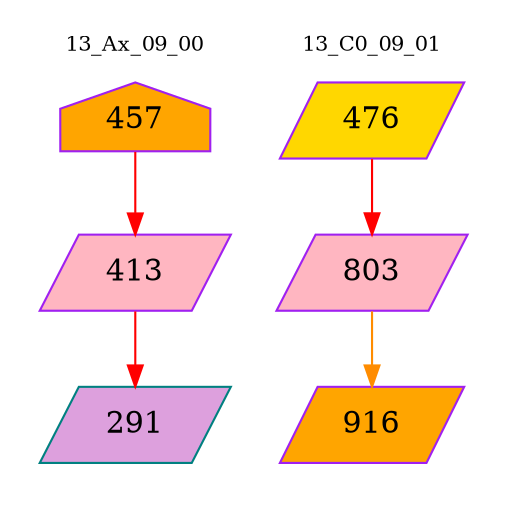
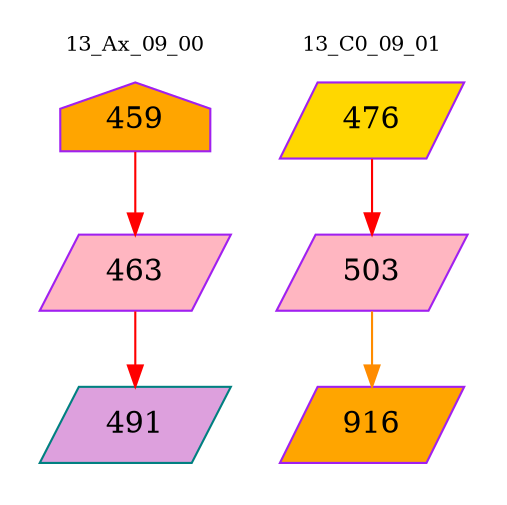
  digraph {
    node [color=purple fillcolor=orange shape=parallelogram style=filled]
    edge [color=red]
-   n1 [label=457 shape=house]
-   n2 [fillcolor=lightpink label=413]
-   n3 [color=teal fillcolor=plum label=291]
+   n1 [label=459 shape=house]
+   n2 [fillcolor=lightpink label=463]
+   n3 [color=teal fillcolor=plum label=491]
    n4 [fillcolor=gold label=476]
-   n5 [fillcolor=lightpink label=803]
+   n5 [fillcolor=lightpink label=503]
    n6 [label=916]
    subgraph cluster_1 {
      color=white
      fontsize=10
      label="13_Ax_09_00"
      n1
      n2
      n3
    }
    subgraph cluster_2 {
      color=white
      fontsize=10
      label="13_C0_09_01"
      n4
      n5
      n6
    }
    n1 -> n2
    n2 -> n3
    n4 -> n5
    n5 -> n6 [color=darkorange]
  }
